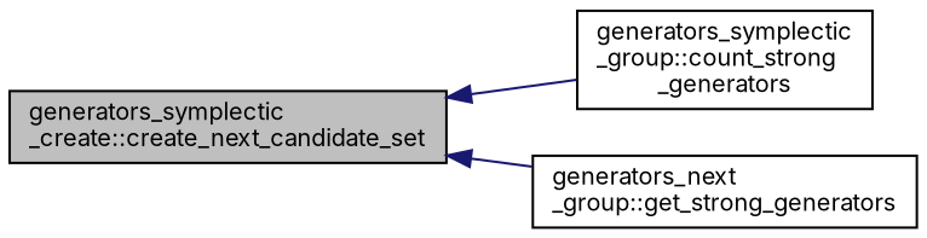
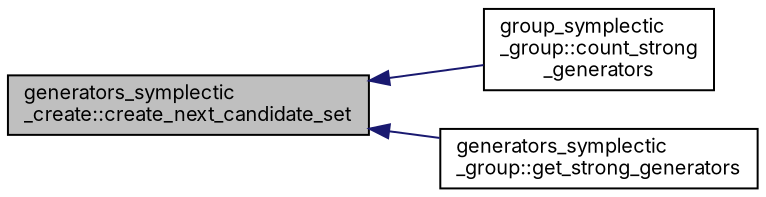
  digraph {
    fontname=Inter
    rankdir=LR
    node [color=black fillcolor=white fontname=Inter fontsize=10 shape=record style=filled]
    edge [color=midnightblue dir=back fontname=Inter fontsize=10 labelfontname=Helvetica labelfontsize=10 style=solid]
    n1 [fillcolor=grey75 fontcolor=black height=0.2 label="generators_symplectic\l_create::create_next_candidate_set" width=0.4]
-   n2 [height=0.2 label="generators_symplectic\l_group::count_strong\l_generators" width=0.4]
-   n3 [height=0.2 label="generators_next\l_group::get_strong_generators" width=0.4]
+   n2 [height=0.2 label="group_symplectic\l_group::count_strong\l_generators" width=0.4]
+   n3 [height=0.2 label="generators_symplectic\l_group::get_strong_generators" width=0.4]
    n1 -> n2
    n1 -> n3
  }
